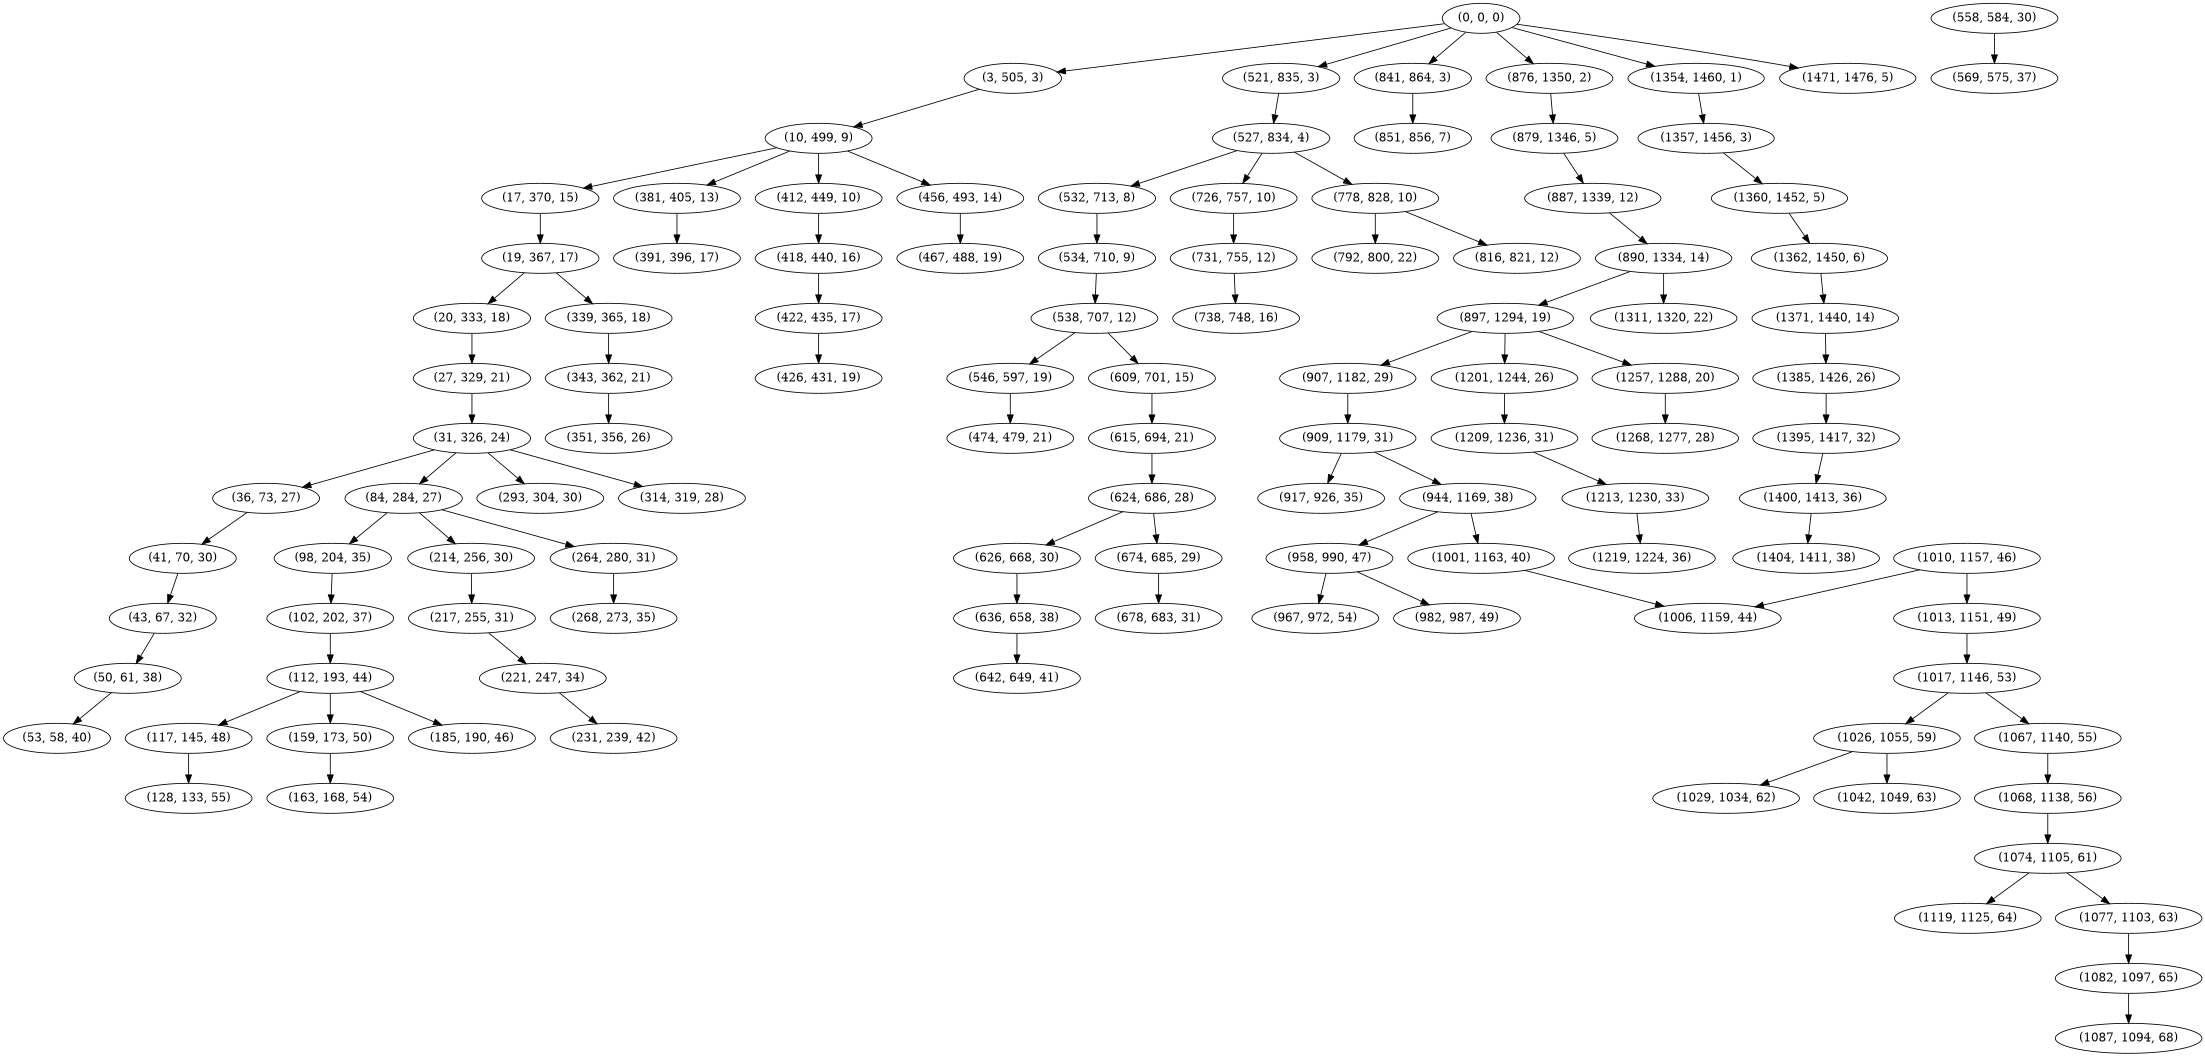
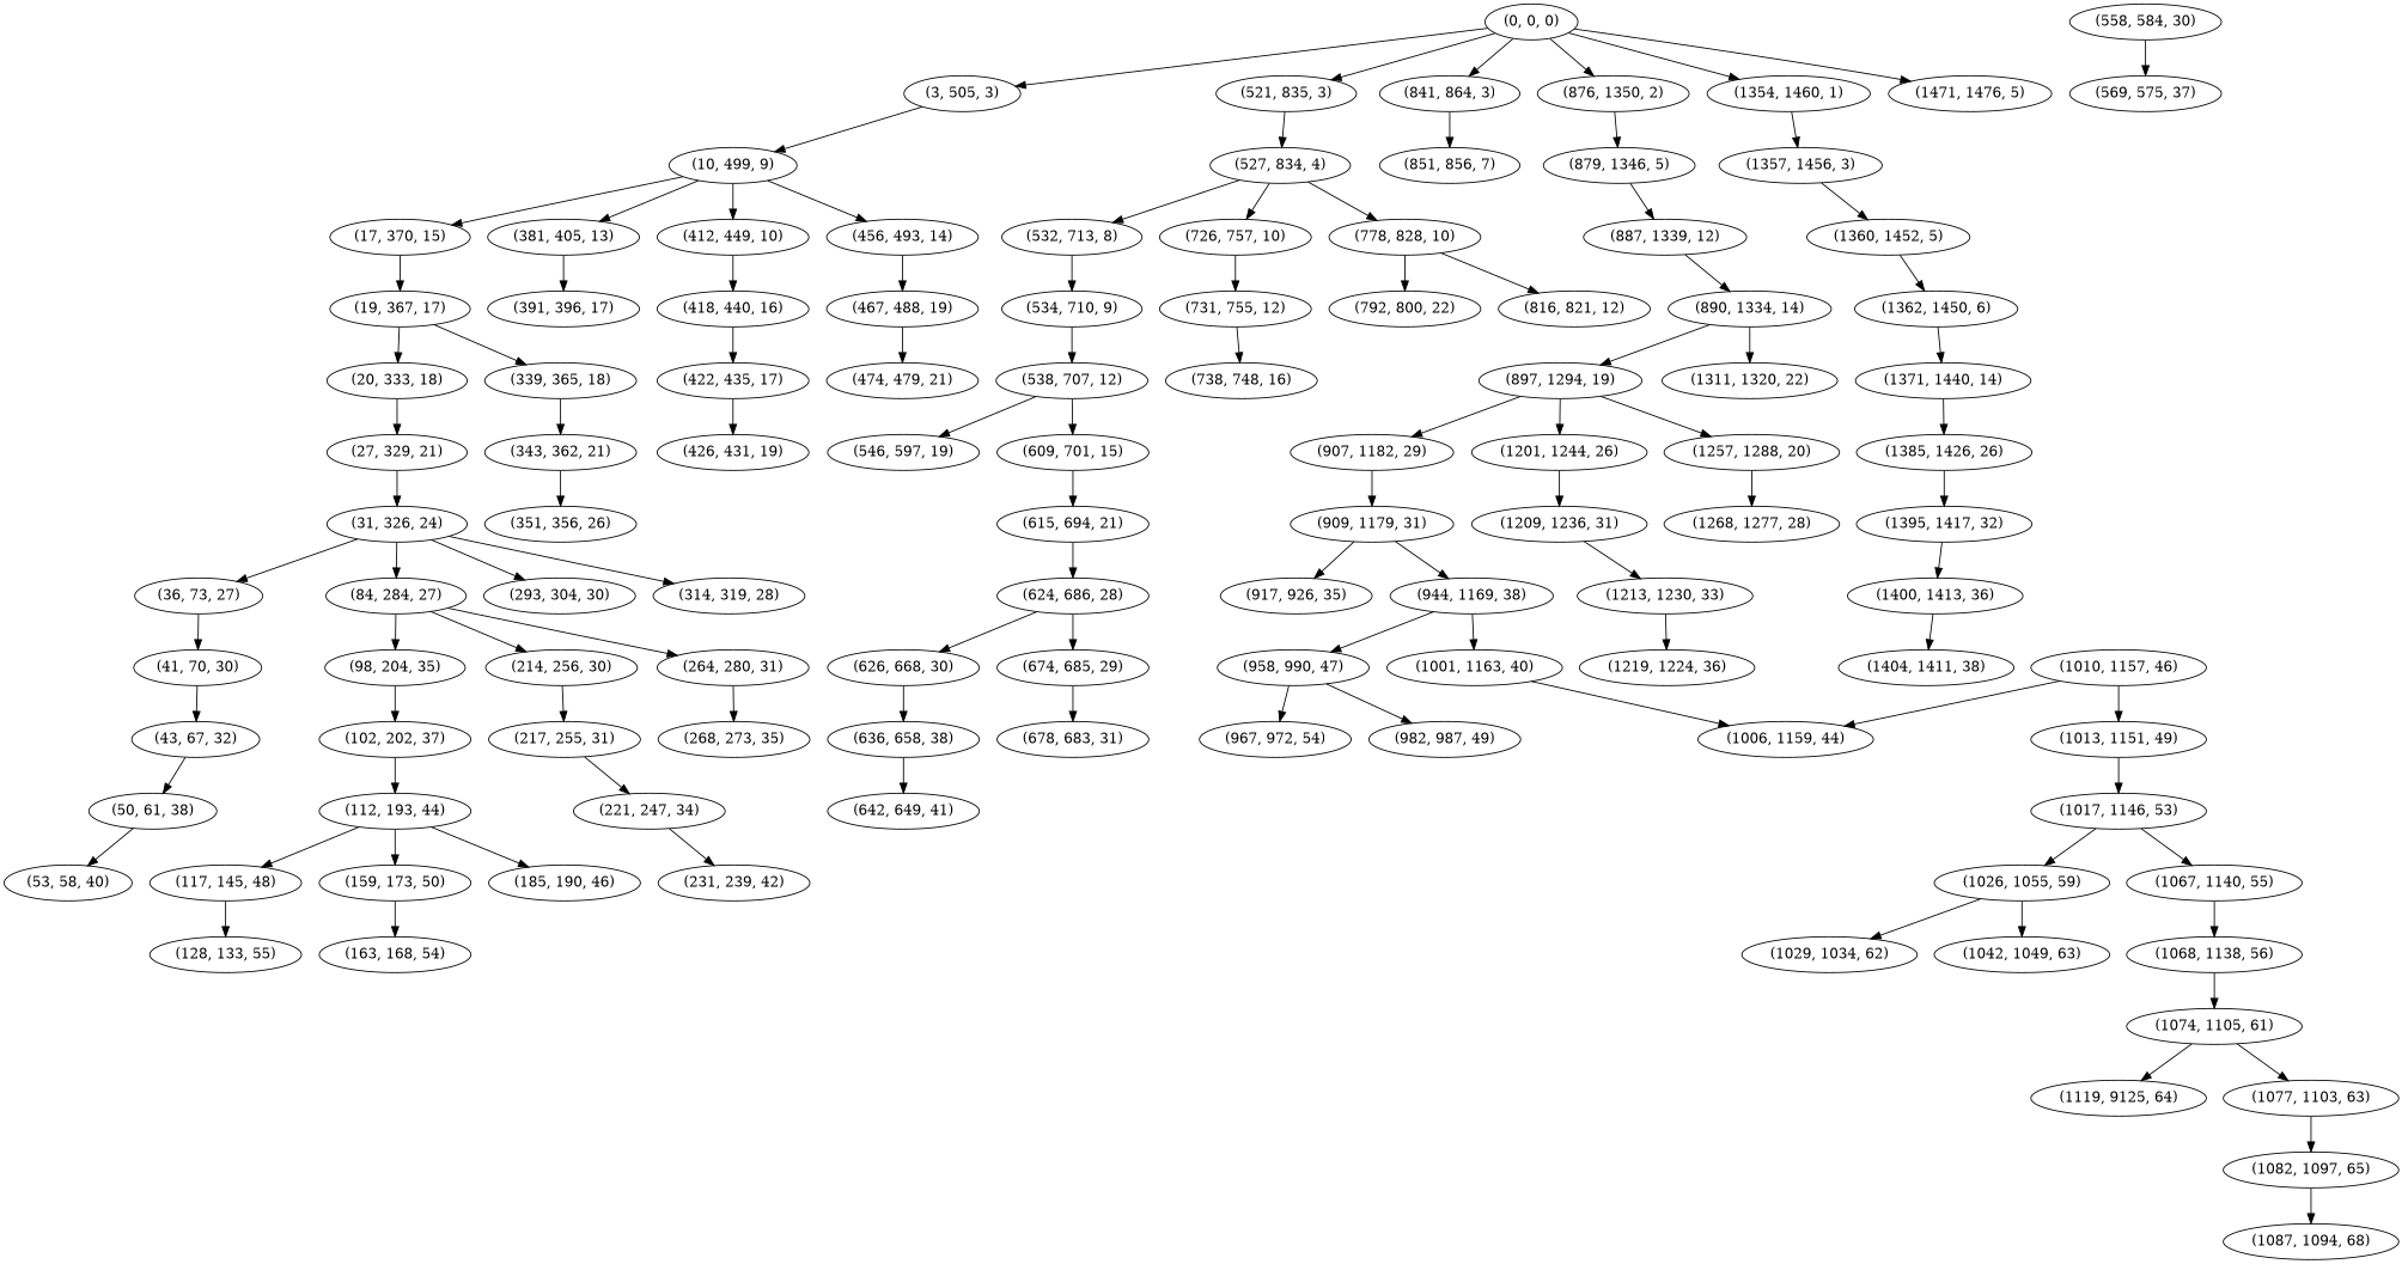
  digraph {
    "(0, 0, 0)"
    "(3, 505, 3)"
    "(521, 835, 3)"
    "(841, 864, 3)"
    "(876, 1350, 2)"
    "(1354, 1460, 1)"
    "(1471, 1476, 5)"
    "(10, 499, 9)"
    "(527, 834, 4)"
    "(851, 856, 7)"
    "(879, 1346, 5)"
    "(1357, 1456, 3)"
    "(17, 370, 15)"
    "(381, 405, 13)"
    "(412, 449, 10)"
    "(456, 493, 14)"
    "(19, 367, 17)"
    "(391, 396, 17)"
    "(418, 440, 16)"
    "(467, 488, 19)"
    "(20, 333, 18)"
    "(339, 365, 18)"
    "(27, 329, 21)"
    "(343, 362, 21)"
    "(31, 326, 24)"
    "(36, 73, 27)"
    "(84, 284, 27)"
    "(293, 304, 30)"
    "(314, 319, 28)"
    "(41, 70, 30)"
    "(98, 204, 35)"
    "(214, 256, 30)"
    "(264, 280, 31)"
    "(43, 67, 32)"
    "(50, 61, 38)"
    "(53, 58, 40)"
    "(102, 202, 37)"
    "(217, 255, 31)"
    "(268, 273, 35)"
    "(112, 193, 44)"
    "(117, 145, 48)"
    "(159, 173, 50)"
    "(185, 190, 46)"
    "(128, 133, 55)"
    "(163, 168, 54)"
    "(221, 247, 34)"
    "(231, 239, 42)"
    "(351, 356, 26)"
    "(422, 435, 17)"
    "(426, 431, 19)"
    "(474, 479, 21)"
    "(532, 713, 8)"
    "(726, 757, 10)"
    "(778, 828, 10)"
    "(534, 710, 9)"
    "(731, 755, 12)"
    "(792, 800, 22)"
    "(816, 821, 12)"
    "(538, 707, 12)"
    "(546, 597, 19)"
    "(609, 701, 15)"
    "(615, 694, 21)"
    "(558, 584, 30)"
    "(569, 575, 37)"
    "(624, 686, 28)"
    "(626, 668, 30)"
    "(674, 685, 29)"
    "(636, 658, 38)"
    "(678, 683, 31)"
    "(642, 649, 41)"
    "(738, 748, 16)"
    "(887, 1339, 12)"
    "(890, 1334, 14)"
    "(897, 1294, 19)"
    "(1311, 1320, 22)"
    "(907, 1182, 29)"
    "(1201, 1244, 26)"
    "(1257, 1288, 20)"
    "(909, 1179, 31)"
    "(1209, 1236, 31)"
    "(1268, 1277, 28)"
    "(917, 926, 35)"
    "(944, 1169, 38)"
    "(958, 990, 47)"
    "(1001, 1163, 40)"
    "(967, 972, 54)"
    "(982, 987, 49)"
    "(1006, 1159, 44)"
    "(1010, 1157, 46)"
    "(1013, 1151, 49)"
    "(1017, 1146, 53)"
    "(1026, 1055, 59)"
    "(1067, 1140, 55)"
    "(1029, 1034, 62)"
    "(1042, 1049, 63)"
    "(1068, 1138, 56)"
    "(1074, 1105, 61)"
-   "(1119, 1125, 64)"
+   "(1119, 1125, 64)" [label="(1119, 9125, 64)"]
    "(1077, 1103, 63)"
    "(1082, 1097, 65)"
    "(1087, 1094, 68)"
    "(1213, 1230, 33)"
    "(1219, 1224, 36)"
    "(1360, 1452, 5)"
    "(1362, 1450, 6)"
    "(1371, 1440, 14)"
    "(1385, 1426, 26)"
    "(1395, 1417, 32)"
    "(1400, 1413, 36)"
    "(1404, 1411, 38)"
    "(0, 0, 0)" -> "(3, 505, 3)"
    "(0, 0, 0)" -> "(521, 835, 3)"
    "(0, 0, 0)" -> "(841, 864, 3)"
    "(0, 0, 0)" -> "(876, 1350, 2)"
    "(0, 0, 0)" -> "(1354, 1460, 1)"
    "(0, 0, 0)" -> "(1471, 1476, 5)"
    "(3, 505, 3)" -> "(10, 499, 9)"
    "(521, 835, 3)" -> "(527, 834, 4)"
    "(841, 864, 3)" -> "(851, 856, 7)"
    "(876, 1350, 2)" -> "(879, 1346, 5)"
    "(1354, 1460, 1)" -> "(1357, 1456, 3)"
    "(10, 499, 9)" -> "(17, 370, 15)"
    "(10, 499, 9)" -> "(381, 405, 13)"
    "(10, 499, 9)" -> "(412, 449, 10)"
    "(10, 499, 9)" -> "(456, 493, 14)"
    "(527, 834, 4)" -> "(532, 713, 8)"
    "(527, 834, 4)" -> "(726, 757, 10)"
    "(527, 834, 4)" -> "(778, 828, 10)"
    "(879, 1346, 5)" -> "(887, 1339, 12)"
    "(1357, 1456, 3)" -> "(1360, 1452, 5)"
    "(17, 370, 15)" -> "(19, 367, 17)"
    "(381, 405, 13)" -> "(391, 396, 17)"
    "(412, 449, 10)" -> "(418, 440, 16)"
    "(456, 493, 14)" -> "(467, 488, 19)"
    "(19, 367, 17)" -> "(20, 333, 18)"
    "(19, 367, 17)" -> "(339, 365, 18)"
    "(418, 440, 16)" -> "(422, 435, 17)"
-   "(546, 597, 19)" -> "(474, 479, 21)"
+   "(467, 488, 19)" -> "(474, 479, 21)"
    "(20, 333, 18)" -> "(27, 329, 21)"
    "(339, 365, 18)" -> "(343, 362, 21)"
    "(27, 329, 21)" -> "(31, 326, 24)"
    "(343, 362, 21)" -> "(351, 356, 26)"
    "(31, 326, 24)" -> "(36, 73, 27)"
    "(31, 326, 24)" -> "(84, 284, 27)"
    "(31, 326, 24)" -> "(293, 304, 30)"
    "(31, 326, 24)" -> "(314, 319, 28)"
    "(36, 73, 27)" -> "(41, 70, 30)"
    "(84, 284, 27)" -> "(98, 204, 35)"
    "(84, 284, 27)" -> "(214, 256, 30)"
    "(84, 284, 27)" -> "(264, 280, 31)"
    "(41, 70, 30)" -> "(43, 67, 32)"
    "(98, 204, 35)" -> "(102, 202, 37)"
    "(214, 256, 30)" -> "(217, 255, 31)"
    "(264, 280, 31)" -> "(268, 273, 35)"
    "(43, 67, 32)" -> "(50, 61, 38)"
    "(50, 61, 38)" -> "(53, 58, 40)"
    "(102, 202, 37)" -> "(112, 193, 44)"
    "(217, 255, 31)" -> "(221, 247, 34)"
    "(112, 193, 44)" -> "(117, 145, 48)"
    "(112, 193, 44)" -> "(159, 173, 50)"
    "(112, 193, 44)" -> "(185, 190, 46)"
    "(117, 145, 48)" -> "(128, 133, 55)"
    "(159, 173, 50)" -> "(163, 168, 54)"
    "(221, 247, 34)" -> "(231, 239, 42)"
    "(422, 435, 17)" -> "(426, 431, 19)"
    "(532, 713, 8)" -> "(534, 710, 9)"
    "(726, 757, 10)" -> "(731, 755, 12)"
    "(778, 828, 10)" -> "(792, 800, 22)"
    "(778, 828, 10)" -> "(816, 821, 12)"
    "(534, 710, 9)" -> "(538, 707, 12)"
    "(731, 755, 12)" -> "(738, 748, 16)"
    "(538, 707, 12)" -> "(546, 597, 19)"
    "(538, 707, 12)" -> "(609, 701, 15)"
    "(609, 701, 15)" -> "(615, 694, 21)"
    "(615, 694, 21)" -> "(624, 686, 28)"
    "(558, 584, 30)" -> "(569, 575, 37)"
    "(624, 686, 28)" -> "(626, 668, 30)"
    "(624, 686, 28)" -> "(674, 685, 29)"
    "(626, 668, 30)" -> "(636, 658, 38)"
    "(674, 685, 29)" -> "(678, 683, 31)"
    "(636, 658, 38)" -> "(642, 649, 41)"
    "(887, 1339, 12)" -> "(890, 1334, 14)"
    "(890, 1334, 14)" -> "(897, 1294, 19)"
    "(890, 1334, 14)" -> "(1311, 1320, 22)"
    "(897, 1294, 19)" -> "(907, 1182, 29)"
    "(897, 1294, 19)" -> "(1201, 1244, 26)"
    "(897, 1294, 19)" -> "(1257, 1288, 20)"
    "(907, 1182, 29)" -> "(909, 1179, 31)"
    "(1201, 1244, 26)" -> "(1209, 1236, 31)"
    "(1257, 1288, 20)" -> "(1268, 1277, 28)"
    "(909, 1179, 31)" -> "(917, 926, 35)"
    "(909, 1179, 31)" -> "(944, 1169, 38)"
    "(1209, 1236, 31)" -> "(1213, 1230, 33)"
    "(944, 1169, 38)" -> "(958, 990, 47)"
    "(944, 1169, 38)" -> "(1001, 1163, 40)"
    "(958, 990, 47)" -> "(967, 972, 54)"
    "(958, 990, 47)" -> "(982, 987, 49)"
    "(1001, 1163, 40)" -> "(1006, 1159, 44)"
    "(1010, 1157, 46)" -> "(1006, 1159, 44)"
    "(1010, 1157, 46)" -> "(1013, 1151, 49)"
    "(1013, 1151, 49)" -> "(1017, 1146, 53)"
    "(1017, 1146, 53)" -> "(1026, 1055, 59)"
    "(1017, 1146, 53)" -> "(1067, 1140, 55)"
    "(1026, 1055, 59)" -> "(1029, 1034, 62)"
    "(1026, 1055, 59)" -> "(1042, 1049, 63)"
    "(1067, 1140, 55)" -> "(1068, 1138, 56)"
    "(1068, 1138, 56)" -> "(1074, 1105, 61)"
    "(1074, 1105, 61)" -> "(1119, 1125, 64)"
    "(1074, 1105, 61)" -> "(1077, 1103, 63)"
    "(1077, 1103, 63)" -> "(1082, 1097, 65)"
    "(1082, 1097, 65)" -> "(1087, 1094, 68)"
    "(1213, 1230, 33)" -> "(1219, 1224, 36)"
    "(1360, 1452, 5)" -> "(1362, 1450, 6)"
    "(1362, 1450, 6)" -> "(1371, 1440, 14)"
    "(1371, 1440, 14)" -> "(1385, 1426, 26)"
    "(1385, 1426, 26)" -> "(1395, 1417, 32)"
    "(1395, 1417, 32)" -> "(1400, 1413, 36)"
    "(1400, 1413, 36)" -> "(1404, 1411, 38)"
  }
